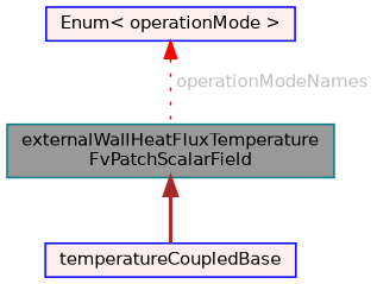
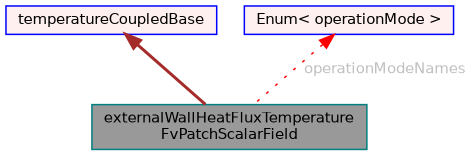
  digraph {
    node [color=blue fillcolor="#FFF0F0" fontname=Helvetica fontsize=10 shape=box style=filled]
    edge [dir=back fontname=Helvetica fontsize=10 labelfontname=Helvetica labelfontsize=10]
    n1 [color=teal fillcolor=grey60 fontcolor=black height=0.2 label="externalWallHeatFluxTemperature\lFvPatchScalarField" width=0.4]
    n2 [height=0.2 label=temperatureCoupledBase width=0.4]
    n3 [height=0.2 label="Enum\< operationMode \>" width=0.4]
-   n1 -> n2 [color=brown style=bold]
+   n2 -> n1 [color=brown style=bold]
    n3 -> n1 [color=red fontcolor=grey label=" operationModeNames" style=dotted]
  }
